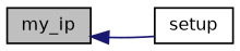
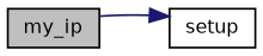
  digraph {
    rankdir=LR
    node [color=black fontname=Helvetica fontsize=10 shape=record style=filled]
    n1 [fillcolor=grey75 fontcolor=black height=0.2 label=my_ip width=0.4]
    n2 [fillcolor=white height=0.2 label=setup width=0.4]
-   n1 -> n2 [color=midnightblue dir=back fontname=Helvetica fontsize=10 labelfontname=Helvetica labelfontsize=10 style=solid]
+   n2 -> n1 [color=midnightblue dir=back fontname=Helvetica fontsize=10 labelfontname=Helvetica labelfontsize=10 style=solid]
  }
